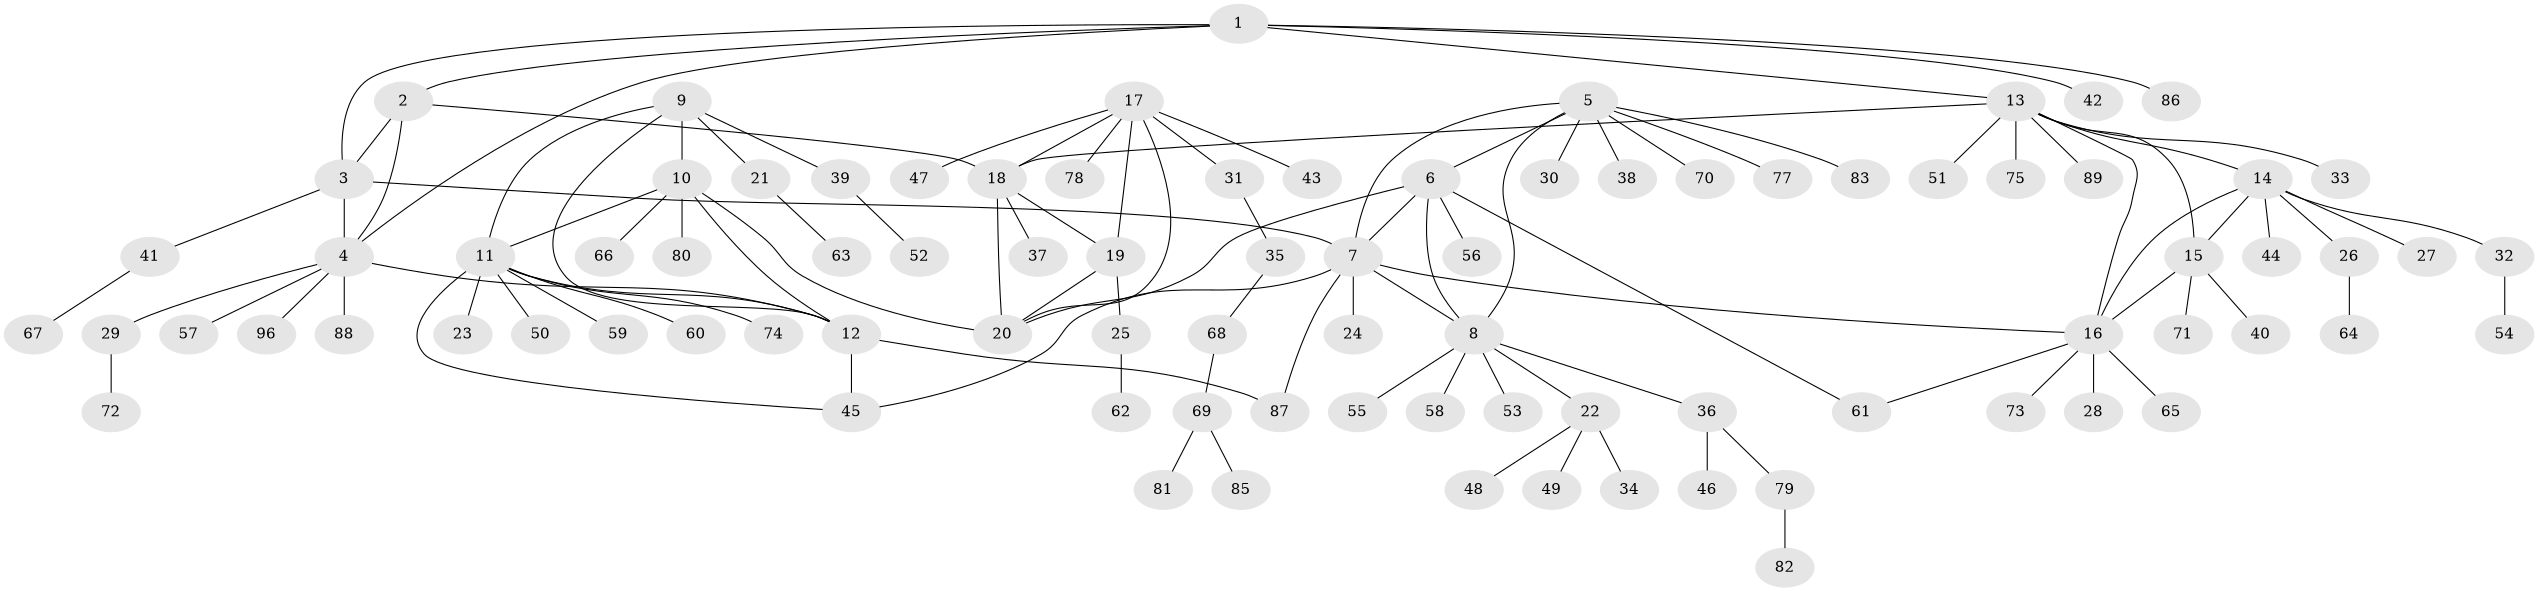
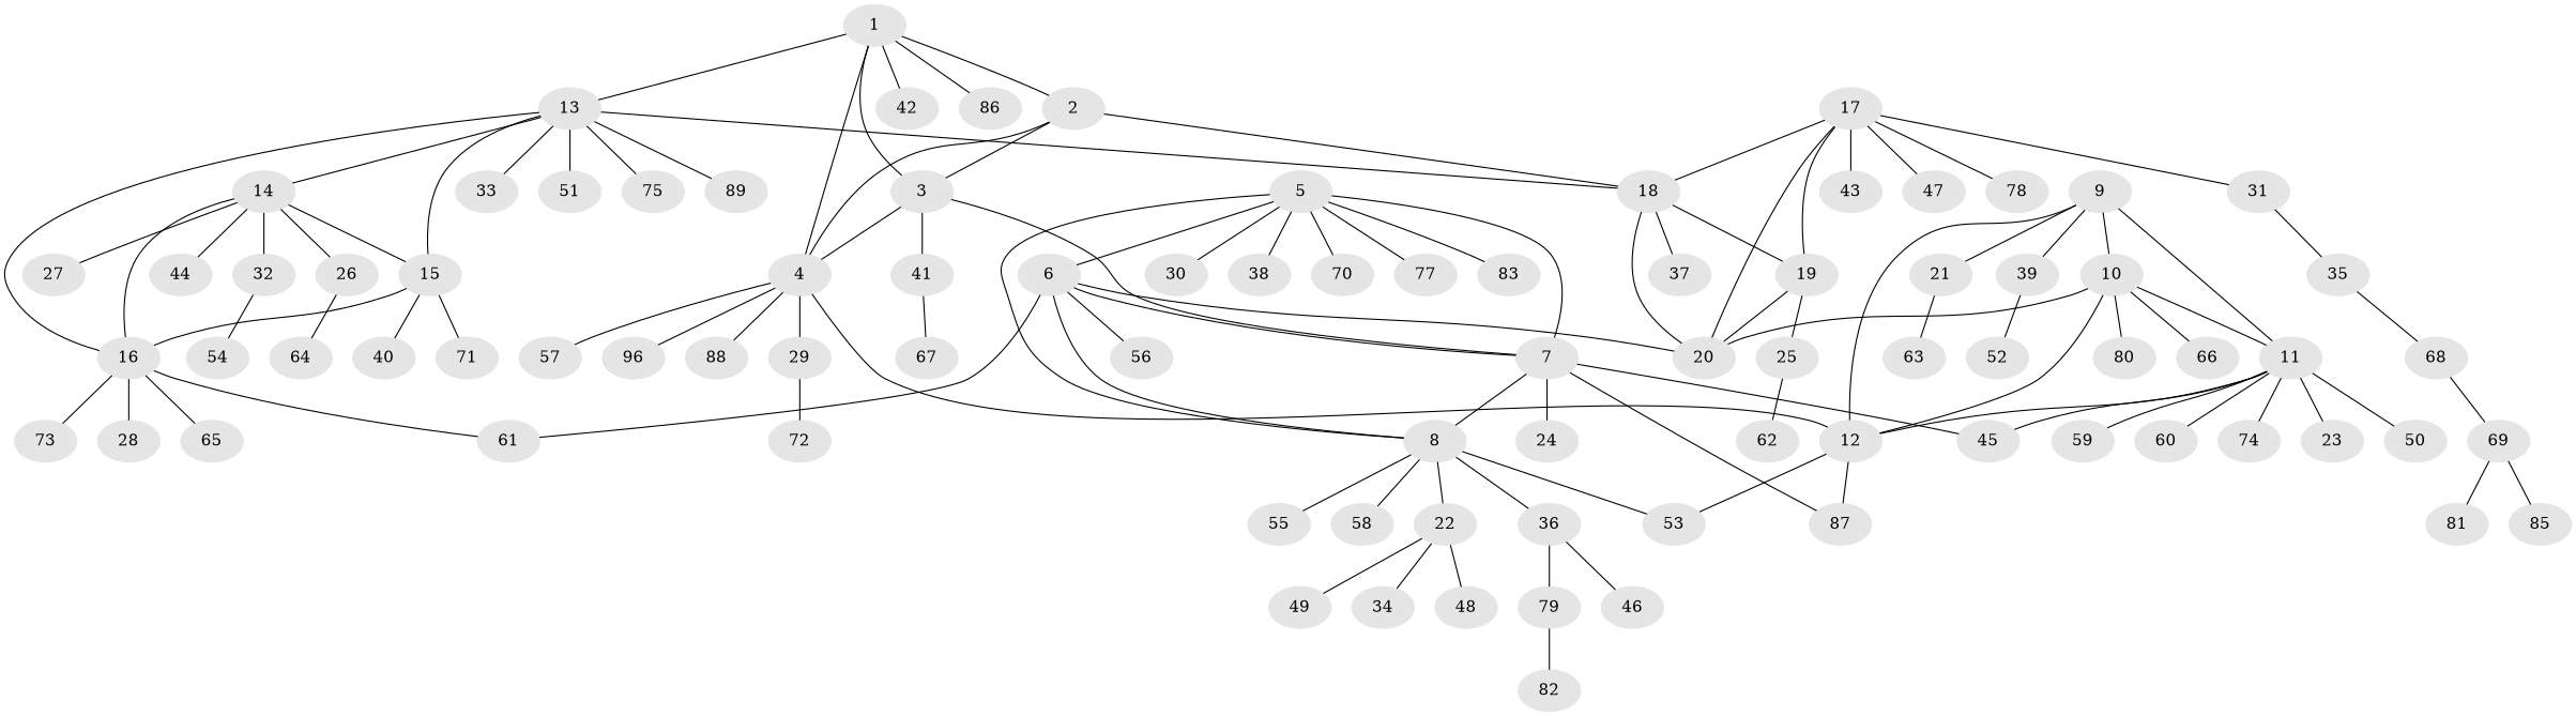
  graph {
    node [color=gray90 style=filled]
    1
    2
    3
    4
    13
    42
    86
    18
    7
    41
    12
    29
    57
    n14 [label=96]
    88
    16
    14
    15
    33
    51
    75
    n22 [label=89]
    20
    19
    37
    8
    24
    45
    87
    67
    53
    72
    5
    6
    30
    38
    70
    77
    83
    56
    61
    22
    36
    55
    58
    28
    65
    73
    34
    48
    49
    46
    79
    9
    10
    11
    21
    39
    66
    80
    23
    50
    59
    60
    74
    63
    52
    26
    27
    32
    44
    40
    71
    64
    54
    17
    31
    43
    47
    78
    25
    35
    62
    68
    69
    82
    81
    85
    1 -- 2
    1 -- 3
    1 -- 4
    1 -- 13
    1 -- 42
    1 -- 86
    2 -- 3
    2 -- 4
    2 -- 18
    3 -- 4
    3 -- 7
    3 -- 41
    4 -- 12
    4 -- 29
    4 -- 57
    4 -- n14
    4 -- 88
    13 -- 18
    13 -- 16
    13 -- 14
    13 -- 15
    13 -- 33
    13 -- 51
    13 -- 75
    13 -- n22
    18 -- 20
    18 -- 19
    18 -- 37
-   7 -- 16
    7 -- 8
    7 -- 24
    7 -- 45
    7 -- 87
    41 -- 67
    12 -- 87
-   12 -- 45
+   12 -- 53
    29 -- 72
    16 -- 61
    16 -- 28
    16 -- 65
    16 -- 73
    14 -- 16
    14 -- 15
    14 -- 26
    14 -- 27
    14 -- 32
    14 -- 44
    15 -- 16
    15 -- 40
    15 -- 71
    19 -- 20
    19 -- 25
    8 -- 53
    8 -- 22
    8 -- 36
    8 -- 55
    8 -- 58
    5 -- 7
    5 -- 8
    5 -- 6
    5 -- 30
    5 -- 38
    5 -- 70
    5 -- 77
    5 -- 83
    6 -- 7
    6 -- 20
    6 -- 8
    6 -- 56
    6 -- 61
    22 -- 34
    22 -- 48
    22 -- 49
    36 -- 46
    36 -- 79
    79 -- 82
    9 -- 12
    9 -- 10
    9 -- 11
    9 -- 21
    9 -- 39
    10 -- 12
    10 -- 20
    10 -- 11
    10 -- 66
    10 -- 80
    11 -- 12
    11 -- 45
    11 -- 23
    11 -- 50
    11 -- 59
    11 -- 60
    11 -- 74
    21 -- 63
    39 -- 52
    26 -- 64
    32 -- 54
    17 -- 18
    17 -- 20
    17 -- 19
    17 -- 31
    17 -- 43
    17 -- 47
    17 -- 78
    31 -- 35
    25 -- 62
    35 -- 68
    68 -- 69
    69 -- 81
    69 -- 85
  }
